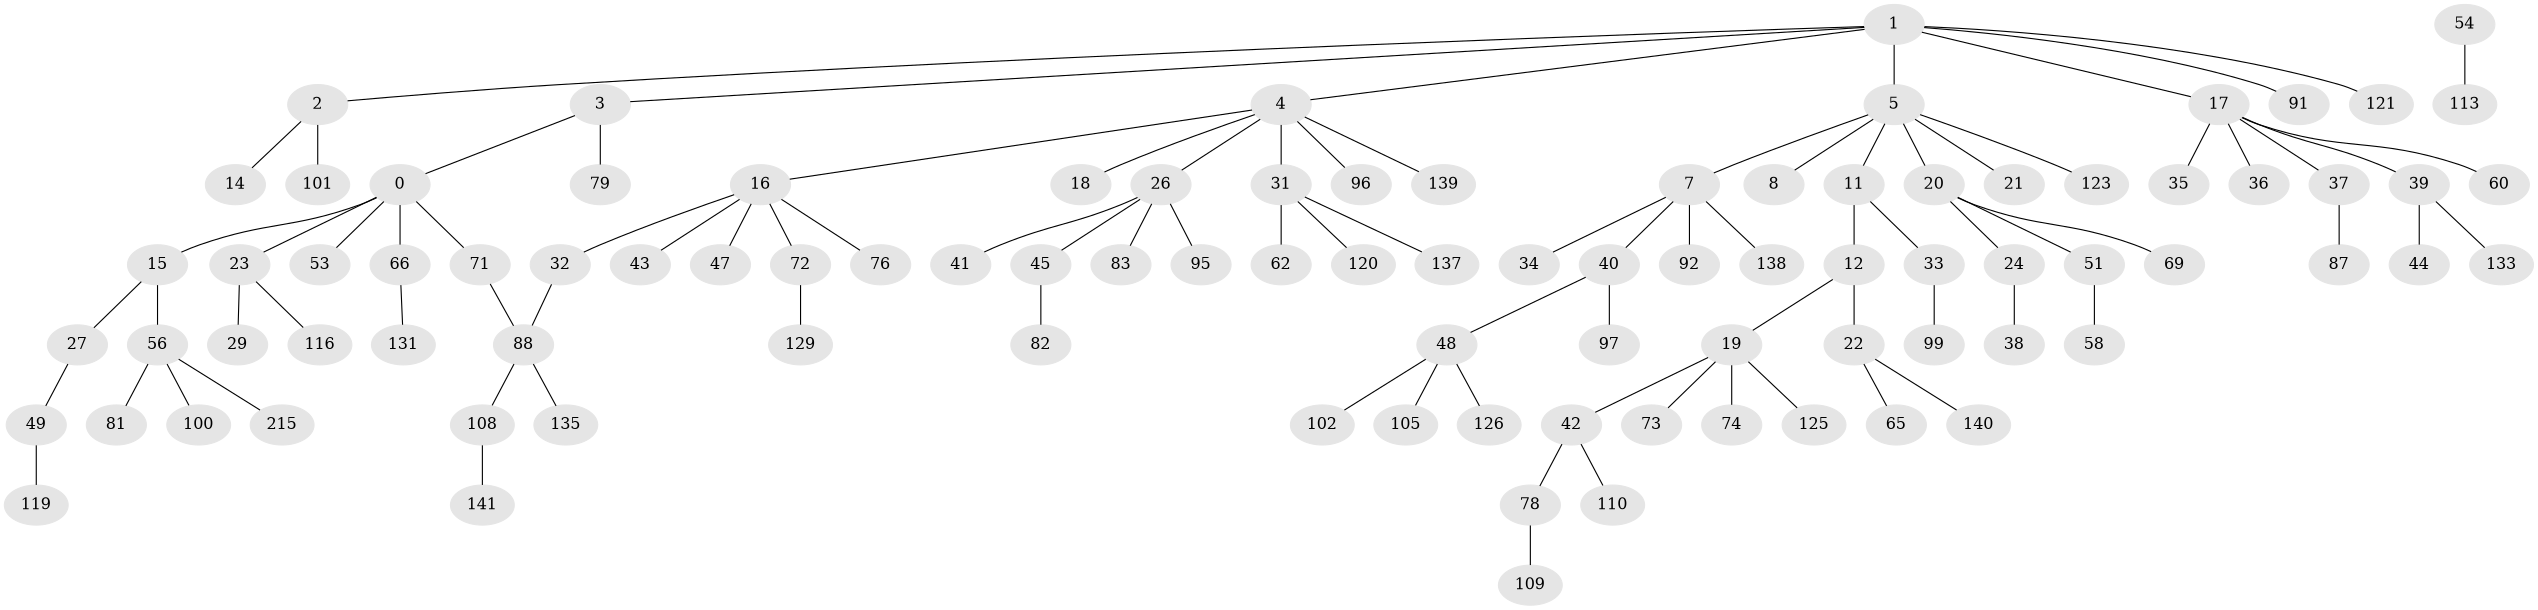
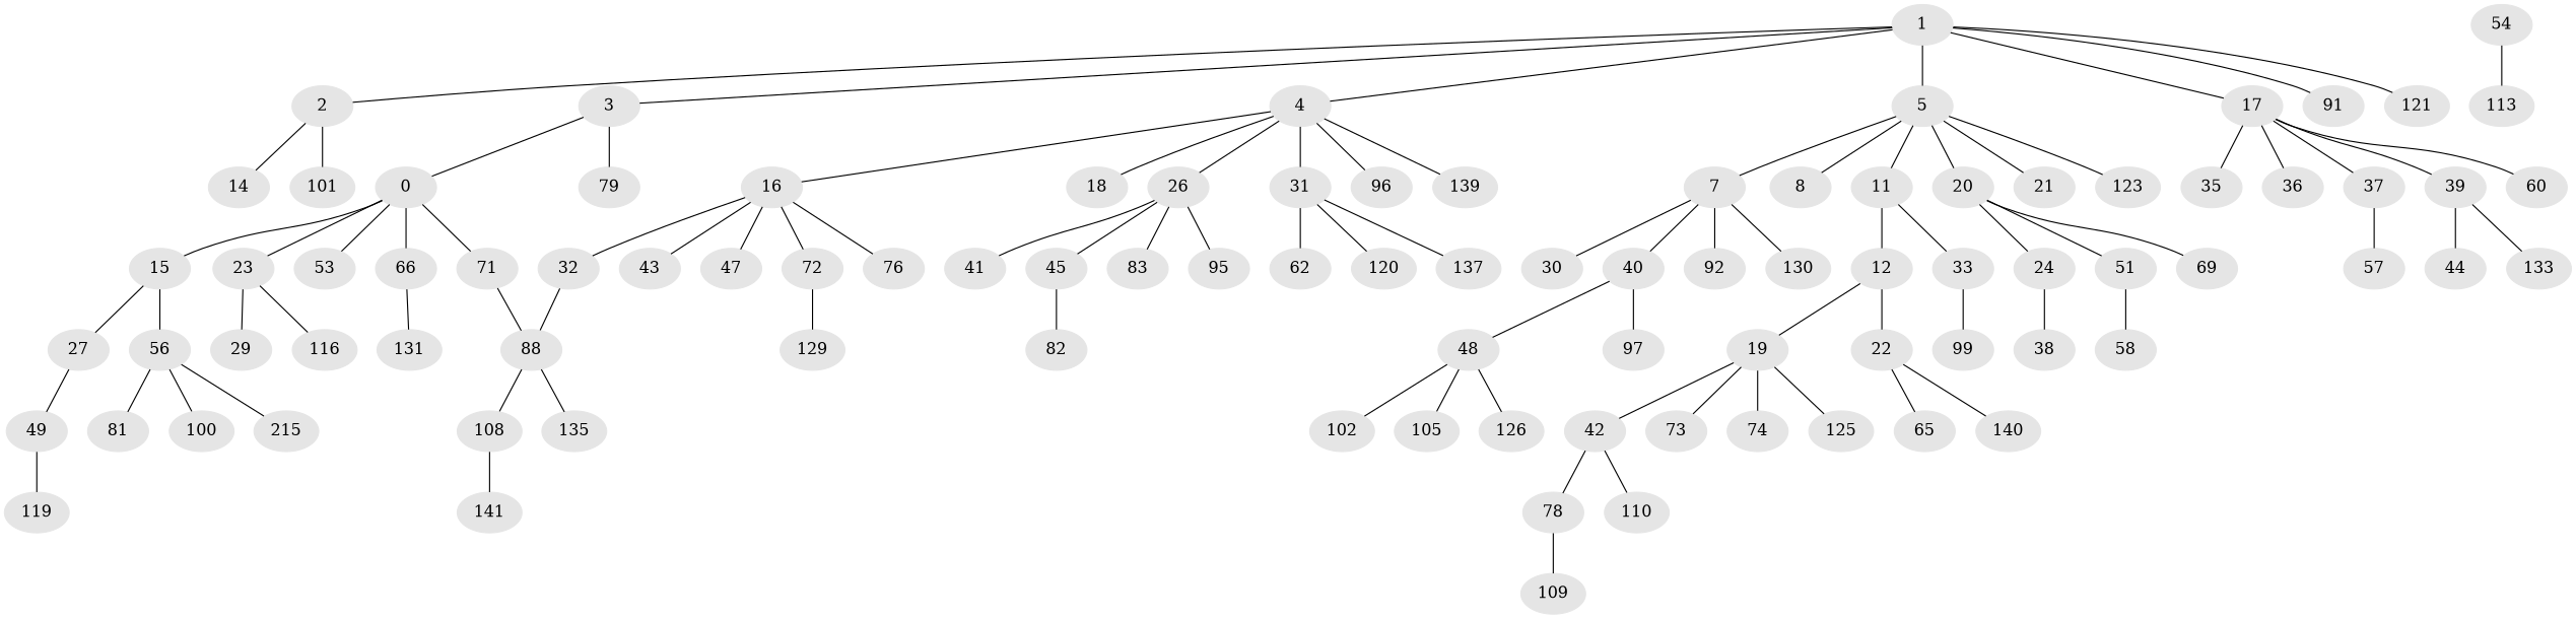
  graph {
    node [color=gray90 style=filled]
    1 [super="+67"]
    2 [super="+10"]
    3 [super="+6"]
    4 [super="+50"]
    5 [super="+25"]
    17 [super="+84"]
    91
    121
    14 [super="+55"]
    101
    n11 [label=0 super="+112"]
    79
    16 [super="+28"]
    18 [super="+106"]
    26 [super="+93"]
    31 [super="+61"]
    96
    139
    7 [super="+13"]
    8 [super="+124"]
    11
    20 [super="+30"]
    21
    123
    35
    36 [super="+104"]
    37
    39 [super="+130"]
    60
    15
    23 [super="+98"]
    53
    66 [super="+85"]
    71
    32
    43 [super="+89"]
    47 [super="+75"]
    72 [super="+122"]
    76 [super="+111"]
    41
    45
    83 [super="+86"]
    95
    62
    120
    137
-   34
+   34 [label=30]
    40
    92
-   138
+   138 [label=130]
    12 [super="+90"]
    33 [super="+68"]
    24 [super="+70"]
    51 [super="+64"]
    69
    48 [super="+77"]
    97
    27 [super="+63"]
    56 [super="+94"]
    29 [super="+87"]
    116 [super="+117"]
    131
    88 [super="+103"]
    19 [super="+46"]
    22 [super="+127"]
    99
    42 [super="+59"]
    73
    74
    125
    65
    140
    49
    81
    100 [super="+118"]
    n76 [label=215]
    129 [super="+132"]
-   57 [label=87]
+   57
    44
    133
    78 [super="+134"]
    110
    38
    58
    82 [super="+107"]
    119
    54 [super="+80"]
    113
    102
    105 [super="+114"]
    126
    109
    108 [super="+136"]
    135 [super="+142"]
    141
    1 -- 2
    1 -- 3
    1 -- 4
    1 -- 5
    1 -- 17
    1 -- 91
    1 -- 121
    2 -- 14
    2 -- 101
    3 -- n11
    3 -- 79
    4 -- 16
    4 -- 18
    4 -- 26
    4 -- 31
    4 -- 96
    4 -- 139
    5 -- 7
    5 -- 8
    5 -- 11
    5 -- 20
    5 -- 21
    5 -- 123
    17 -- 35
    17 -- 36
    17 -- 37
    17 -- 39
    17 -- 60
    n11 -- 15
    n11 -- 23
    n11 -- 53
    n11 -- 66
    n11 -- 71
    16 -- 32
    16 -- 43
    16 -- 47
    16 -- 72
    16 -- 76
    26 -- 41
    26 -- 45
    26 -- 83
    26 -- 95
    31 -- 62
    31 -- 120
    31 -- 137
    7 -- 34
    7 -- 40
    7 -- 92
    7 -- 138
    11 -- 12
    11 -- 33
    20 -- 24
    20 -- 51
    20 -- 69
    37 -- 57
    39 -- 44
    39 -- 133
    15 -- 27
    15 -- 56
    23 -- 29
    23 -- 116
    66 -- 131
    71 -- 88
    32 -- 88
    72 -- 129
    45 -- 82
    40 -- 48
    40 -- 97
    12 -- 19
    12 -- 22
    33 -- 99
    24 -- 38
    51 -- 58
    48 -- 102
    48 -- 105
    48 -- 126
    27 -- 49
    56 -- 81
    56 -- 100
    56 -- n76
    88 -- 108
    88 -- 135
    19 -- 42
    19 -- 73
    19 -- 74
    19 -- 125
    22 -- 65
    22 -- 140
    42 -- 78
    42 -- 110
    49 -- 119
    78 -- 109
    54 -- 113
    108 -- 141
  }
